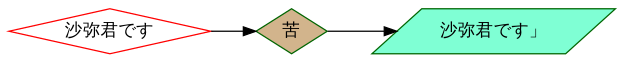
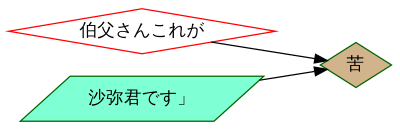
  digraph {
    fontname="Roboto Condensed"
    rankdir=LR
    node [color=darkgreen fontname="Roboto Condensed" shape=diamond style=filled]
    edge [fontname="Roboto Condensed"]
-   n1 [color=red fillcolor=white label="沙弥君です"]
+   n1 [color=red fillcolor=white label="伯父さんこれが"]
    n2 [fillcolor=tan label="苦"]
    n3 [fillcolor=aquamarine label="沙弥君です」" shape=parallelogram]
    n1 -> n2
-   n2 -> n3
+   n3 -> n2
  }
